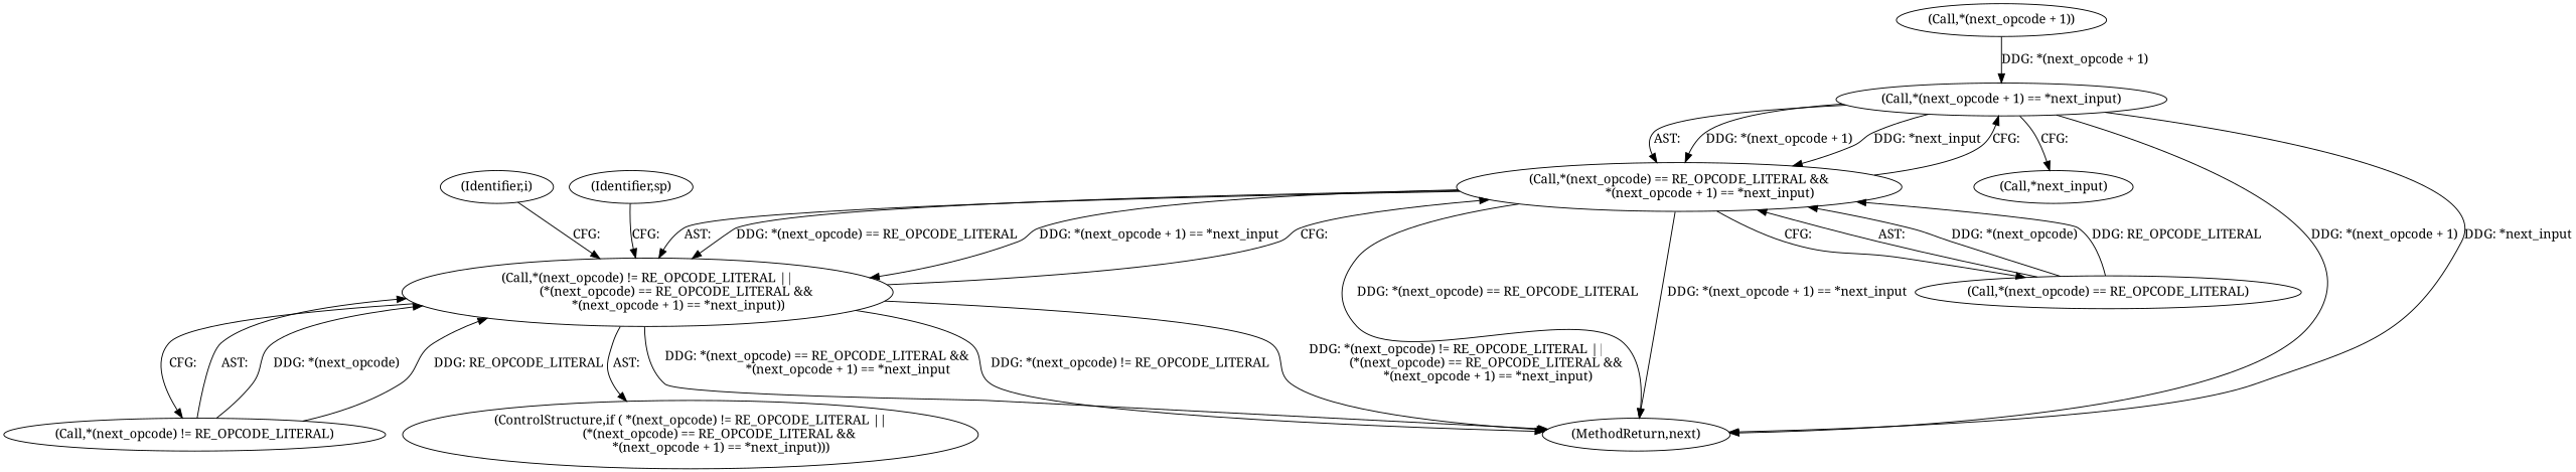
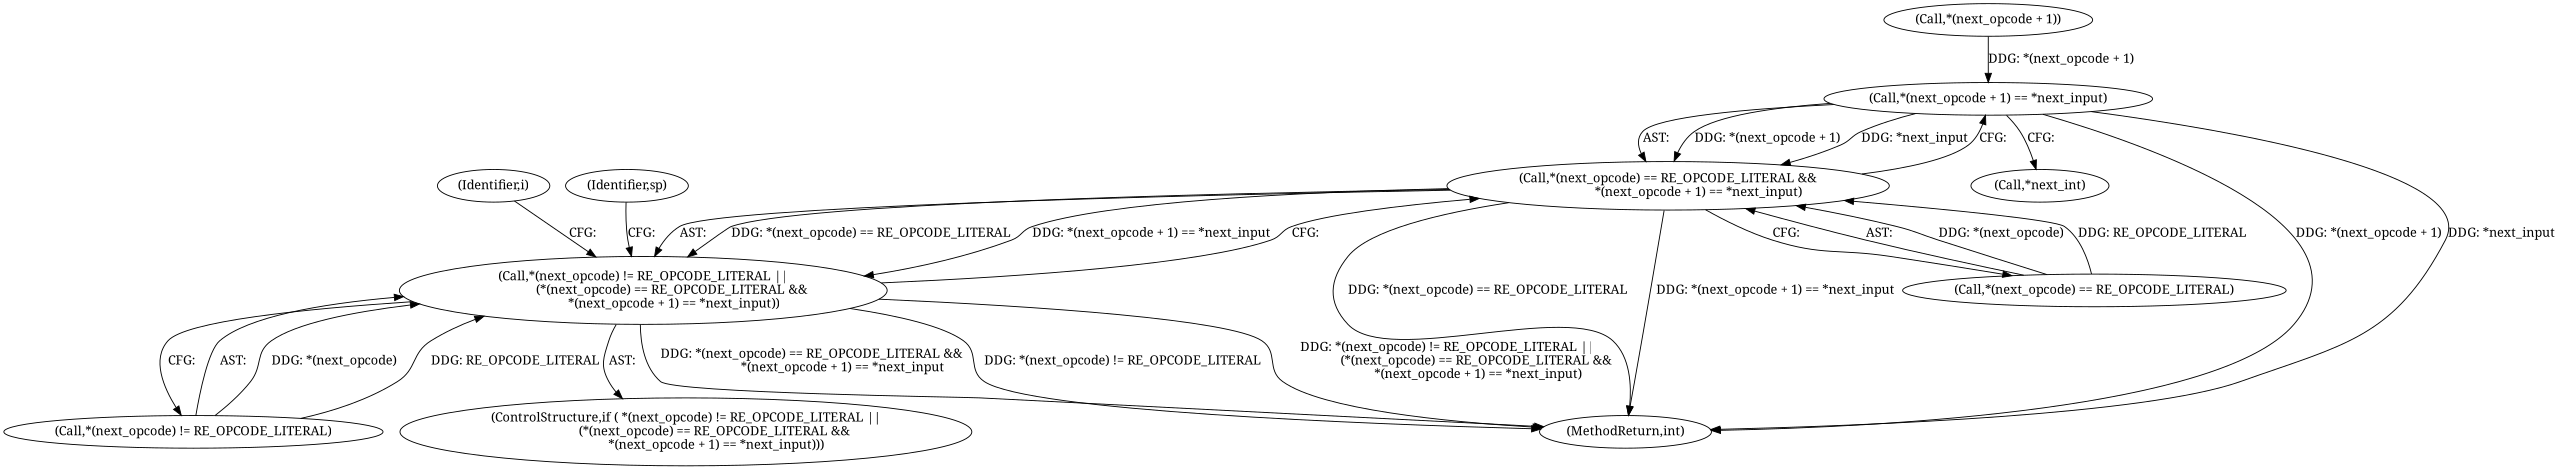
  digraph {
    fontname="Noto Serif"
    node [fontname="Noto Serif"]
    edge [fontname="Noto Serif"]
    n1 [label="(Call,*(next_opcode + 1) == *next_input)"]
    n2 [label="(Call,*(next_opcode) == RE_OPCODE_LITERAL &&\n                  *(next_opcode + 1) == *next_input)"]
-   n3 [label="(Call,*next_input)"]
-   n4 [label="(MethodReturn,next)"]
+   n3 [label="(Call,*next_int)"]
+   n4 [label="(MethodReturn,int)"]
    n5 [label="(Call,*(next_opcode) != RE_OPCODE_LITERAL ||\n                 (*(next_opcode) == RE_OPCODE_LITERAL &&\n                  *(next_opcode + 1) == *next_input))"]
    n6 [label="(Call,*(next_opcode) == RE_OPCODE_LITERAL)"]
    n7 [label="(Call,*(next_opcode) != RE_OPCODE_LITERAL)"]
    n8 [label="(ControlStructure,if ( *(next_opcode) != RE_OPCODE_LITERAL ||\n                 (*(next_opcode) == RE_OPCODE_LITERAL &&\n                  *(next_opcode + 1) == *next_input)))"]
    n9 [label="(Identifier,i)"]
    n10 [label="(Call,*(next_opcode + 1))"]
    n11 [label="(Identifier,sp)"]
    n1 -> n2 [label="AST: "]
    n1 -> n2 [label="DDG: *(next_opcode + 1)"]
    n1 -> n2 [label="DDG: *next_input"]
    n1 -> n3 [label="CFG: "]
    n1 -> n4 [label="DDG: *(next_opcode + 1)"]
    n1 -> n4 [label="DDG: *next_input"]
    n2 -> n1 [label="CFG: "]
    n2 -> n4 [label="DDG: *(next_opcode) == RE_OPCODE_LITERAL"]
    n2 -> n4 [label="DDG: *(next_opcode + 1) == *next_input"]
    n2 -> n5 [label="AST: "]
    n2 -> n5 [label="DDG: *(next_opcode) == RE_OPCODE_LITERAL"]
    n2 -> n5 [label="DDG: *(next_opcode + 1) == *next_input"]
    n2 -> n6 [label="CFG: "]
    n5 -> n2 [label="CFG: "]
    n5 -> n4 [label="DDG: *(next_opcode) == RE_OPCODE_LITERAL &&\n                  *(next_opcode + 1) == *next_input"]
    n5 -> n4 [label="DDG: *(next_opcode) != RE_OPCODE_LITERAL"]
    n5 -> n4 [label="DDG: *(next_opcode) != RE_OPCODE_LITERAL ||\n                 (*(next_opcode) == RE_OPCODE_LITERAL &&\n                  *(next_opcode + 1) == *next_input)"]
    n5 -> n7 [label="CFG: "]
    n5 -> n8 [label="AST: "]
    n6 -> n2 [label="AST: "]
    n6 -> n2 [label="DDG: *(next_opcode)"]
    n6 -> n2 [label="DDG: RE_OPCODE_LITERAL"]
    n7 -> n5 [label="AST: "]
    n7 -> n5 [label="DDG: *(next_opcode)"]
    n7 -> n5 [label="DDG: RE_OPCODE_LITERAL"]
    n9 -> n5 [label="CFG: "]
    n10 -> n1 [label="DDG: *(next_opcode + 1)"]
    n11 -> n5 [label="CFG: "]
  }
